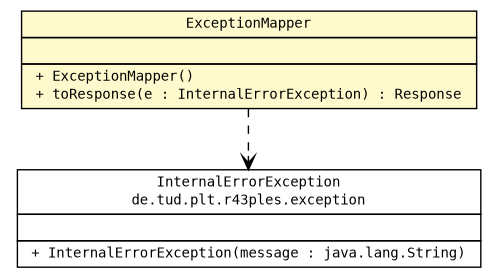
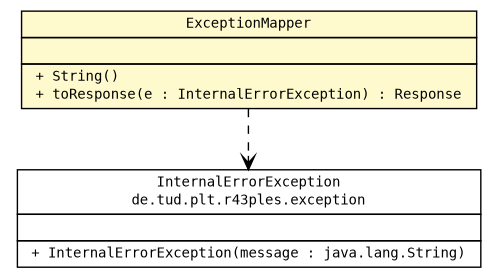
  digraph {
    nodesep=0.25
    ranksep=0.5
    fontname="DejaVu Sans Mono"
    node [fontcolor=black fontname="DejaVu Sans Mono" fontsize=10.0 shape=plaintext]
-   n1 [label=<<table title="de.tud.plt.r43ples.webservice.ExceptionMapper" border="0" cellborder="1" cellspacing="0" cellpadding="2" port="p" bgcolor="lemonChiffon" href="./ExceptionMapper.html"> 		<tr><td><table border="0" cellspacing="0" cellpadding="1"> <tr><td align="center" balign="center"> ExceptionMapper </td></tr> 		</table></td></tr> 		<tr><td><table border="0" cellspacing="0" cellpadding="1"> <tr><td align="left" balign="left">  </td></tr> 		</table></td></tr> 		<tr><td><table border="0" cellspacing="0" cellpadding="1"> <tr><td align="left" balign="left"> + ExceptionMapper() </td></tr> <tr><td align="left" balign="left"> + toResponse(e : InternalErrorException) : Response </td></tr> 		</table></td></tr> 		</table>>]
+   n1 [label=<<table title="de.tud.plt.r43ples.webservice.ExceptionMapper" border="0" cellborder="1" cellspacing="0" cellpadding="2" port="p" bgcolor="lemonChiffon" href="./ExceptionMapper.html"> 		<tr><td><table border="0" cellspacing="0" cellpadding="1"> <tr><td align="center" balign="center"> ExceptionMapper </td></tr> 		</table></td></tr> 		<tr><td><table border="0" cellspacing="0" cellpadding="1"> <tr><td align="left" balign="left">  </td></tr> 		</table></td></tr> 		<tr><td><table border="0" cellspacing="0" cellpadding="1"> <tr><td align="left" balign="left"> + String() </td></tr> <tr><td align="left" balign="left"> + toResponse(e : InternalErrorException) : Response </td></tr> 		</table></td></tr> 		</table>>]
    n2 [label=<<table title="de.tud.plt.r43ples.exception.InternalErrorException" border="0" cellborder="1" cellspacing="0" cellpadding="2" port="p" href="../exception/InternalErrorException.html"> 		<tr><td><table border="0" cellspacing="0" cellpadding="1"> <tr><td align="center" balign="center"> InternalErrorException </td></tr> <tr><td align="center" balign="center"> de.tud.plt.r43ples.exception </td></tr> 		</table></td></tr> 		<tr><td><table border="0" cellspacing="0" cellpadding="1"> <tr><td align="left" balign="left">  </td></tr> 		</table></td></tr> 		<tr><td><table border="0" cellspacing="0" cellpadding="1"> <tr><td align="left" balign="left"> + InternalErrorException(message : java.lang.String) </td></tr> 		</table></td></tr> 		</table>>]
    n1 -> n2 [arrowhead=open color=black fontcolor=black fontname="DejaVu Sans Mono" fontsize=10.0 headport=p labelfontname=Helvetica labelfontsize=10 style=dashed tailport=p]
  }
